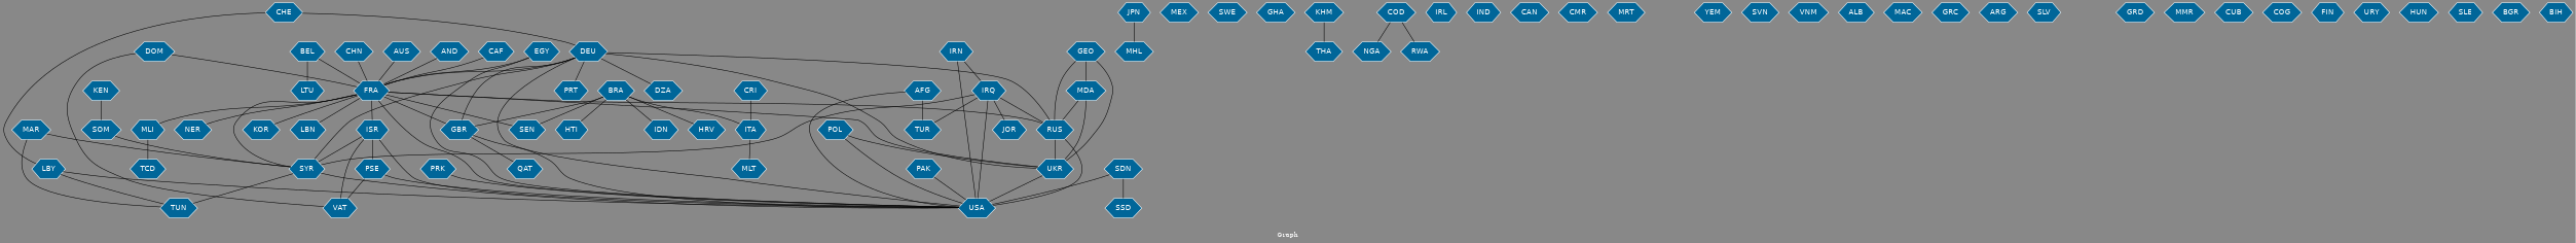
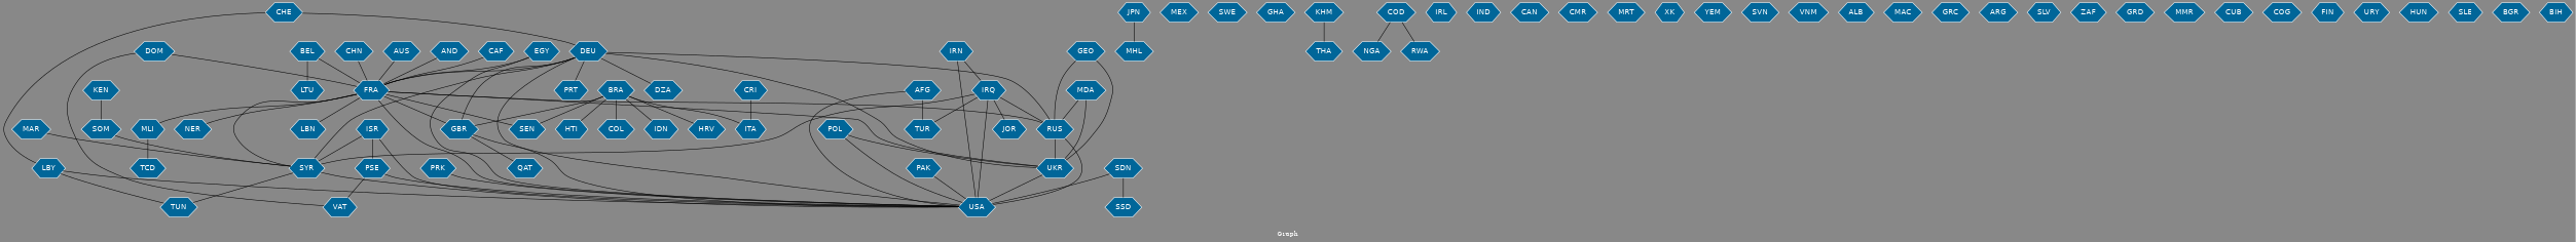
  graph {
    bgcolor="#888888"
    fontcolor=white
    fontsize=12
    label="Graph"
    node [color=white fillcolor="#006699" fontcolor=white fontname=Helvetica shape=hexagon style=filled]
    edge [arrowhead=open color=black fontcolor=white fontname=Courier fontsize=12 weight=1]
    n1 [label=EGY]
    n2 [label=USA]
    n3 [label=FRA]
    n4 [label=ISR]
    n5 [label=SYR]
    n6 [label=RUS]
    n7 [label=UKR]
-   n8 [label=KOR]
    n9 [label=GBR]
    n10 [label=LBN]
    n11 [label=NER]
    n12 [label=MLI]
    n13 [label=SEN]
    n14 [label=PSE]
    n15 [label=VAT]
    n16 [label=TUN]
+   n17 [label=COL]
    n18 [label=IRQ]
    n19 [label=TUR]
    n20 [label=JOR]
    n21 [label=PAK]
    n22 [label=PRT]
    n23 [label=ITA]
-   n24 [label=MLT]
    n25 [label=JPN]
    n26 [label=MHL]
    n27 [label=MEX]
    n28 [label=QAT]
    n29 [label=TCD]
    n30 [label=IRN]
    n31 [label=SDN]
    n32 [label=SSD]
    n33 [label=BRA]
    n34 [label=HRV]
    n35 [label=IDN]
    n36 [label=HTI]
    n37 [label=LBY]
    n38 [label=DZA]
    n39 [label=AFG]
    n40 [label=SWE]
    n41 [label=GHA]
    n42 [label=THA]
    n43 [label=NGA]
    n44 [label=CAF]
    n45 [label=DEU]
    n46 [label=IRL]
    n47 [label=POL]
    n48 [label=PRK]
    n49 [label=BEL]
    n50 [label=LTU]
    n51 [label=MDA]
    n52 [label=CHN]
    n53 [label=KEN]
    n54 [label=SOM]
    n55 [label=IND]
    n56 [label=GEO]
    n57 [label=CAN]
    n58 [label=RWA]
    n59 [label=CMR]
    n60 [label=MRT]
+   n61 [label=XK]
    n62 [label=AUS]
    n63 [label=YEM]
    n64 [label=COD]
    n65 [label=SVN]
    n66 [label=CHE]
    n67 [label=VNM]
    n68 [label=AND]
    n69 [label=ALB]
    n70 [label=KHM]
    n71 [label=MAR]
    n72 [label=MAC]
    n73 [label=DOM]
    n74 [label=GRC]
    n75 [label=ARG]
    n76 [label=SLV]
+   n77 [label=ZAF]
    n78 [label=GRD]
    n79 [label=MMR]
    n80 [label=CUB]
    n81 [label=COG]
    n82 [label=FIN]
    n83 [label=URY]
    n84 [label=CRI]
    n85 [label=HUN]
    n86 [label=SLE]
    n87 [label=BGR]
    n88 [label=BIH]
    n1 -- n2
    n1 -- n3
    n3 -- n2 [weight=6]
-   n3 -- n4 [weight=2]
    n3 -- n5 [weight=4]
    n3 -- n6 [weight=3]
    n3 -- n7 [weight=4]
-   n3 -- n8
    n3 -- n9 [weight=2]
    n3 -- n10 [weight=2]
    n3 -- n11
    n3 -- n12 [weight=2]
    n3 -- n13 [weight=2]
    n4 -- n2
    n4 -- n5 [weight=3]
    n4 -- n14 [weight=29]
-   n4 -- n15 [weight=3]
    n5 -- n2 [weight=3]
    n5 -- n16 [weight=2]
    n6 -- n2 [weight=6]
    n6 -- n7 [weight=46]
    n7 -- n2 [weight=7]
    n9 -- n2 [weight=2]
    n9 -- n28 [weight=2]
    n12 -- n29 [weight=2]
    n14 -- n2
    n14 -- n15
    n18 -- n2 [weight=31]
    n18 -- n5 [weight=9]
    n18 -- n6 [weight=2]
    n18 -- n19 [weight=3]
    n18 -- n20 [weight=3]
    n21 -- n2 [weight=4]
-   n23 -- n24
    n25 -- n26
    n30 -- n2 [weight=13]
    n30 -- n18 [weight=9]
    n31 -- n2 [weight=4]
    n31 -- n32
    n33 -- n9 [weight=2]
    n33 -- n13
+   n33 -- n17 [weight=2]
    n33 -- n23
    n33 -- n34
    n33 -- n35 [weight=2]
    n33 -- n36
    n37 -- n2
    n37 -- n16
    n39 -- n2
    n39 -- n19
    n44 -- n3 [weight=2]
    n45 -- n2 [weight=3]
    n45 -- n3 [weight=7]
    n45 -- n5
    n45 -- n6
    n45 -- n7 [weight=3]
    n45 -- n9
    n45 -- n22 [weight=2]
    n45 -- n38
    n47 -- n2 [weight=3]
    n47 -- n7 [weight=3]
    n48 -- n2 [weight=3]
    n49 -- n3 [weight=14]
    n49 -- n50 [weight=2]
    n51 -- n6 [weight=2]
    n51 -- n7 [weight=2]
    n52 -- n3 [weight=2]
    n53 -- n54
    n54 -- n5
    n56 -- n6
    n56 -- n7
-   n56 -- n51
    n62 -- n3
    n64 -- n43
    n64 -- n58
    n66 -- n37
    n66 -- n45
    n68 -- n3
    n70 -- n42 [weight=2]
    n71 -- n5 [weight=2]
-   n71 -- n16
    n73 -- n3
    n73 -- n15
    n84 -- n23
  }
